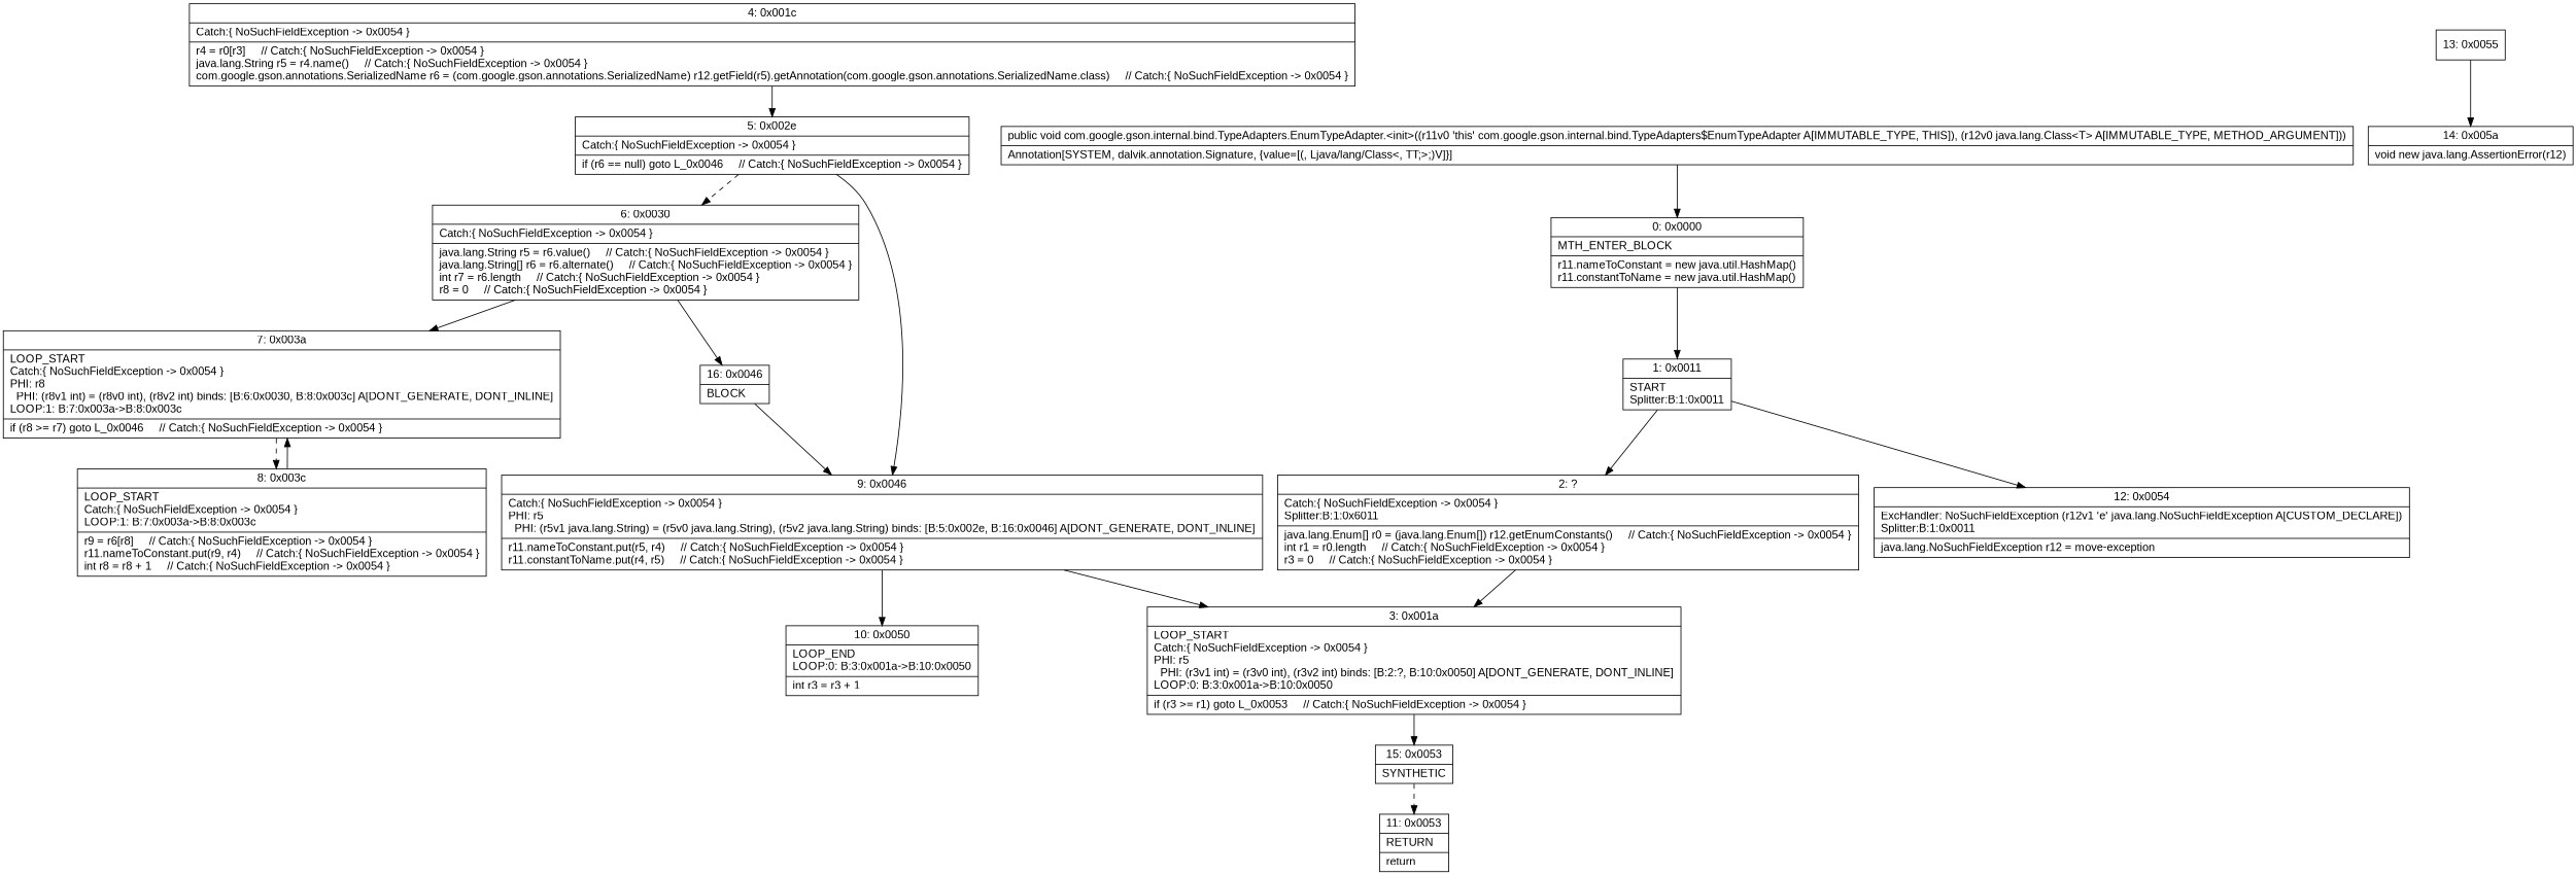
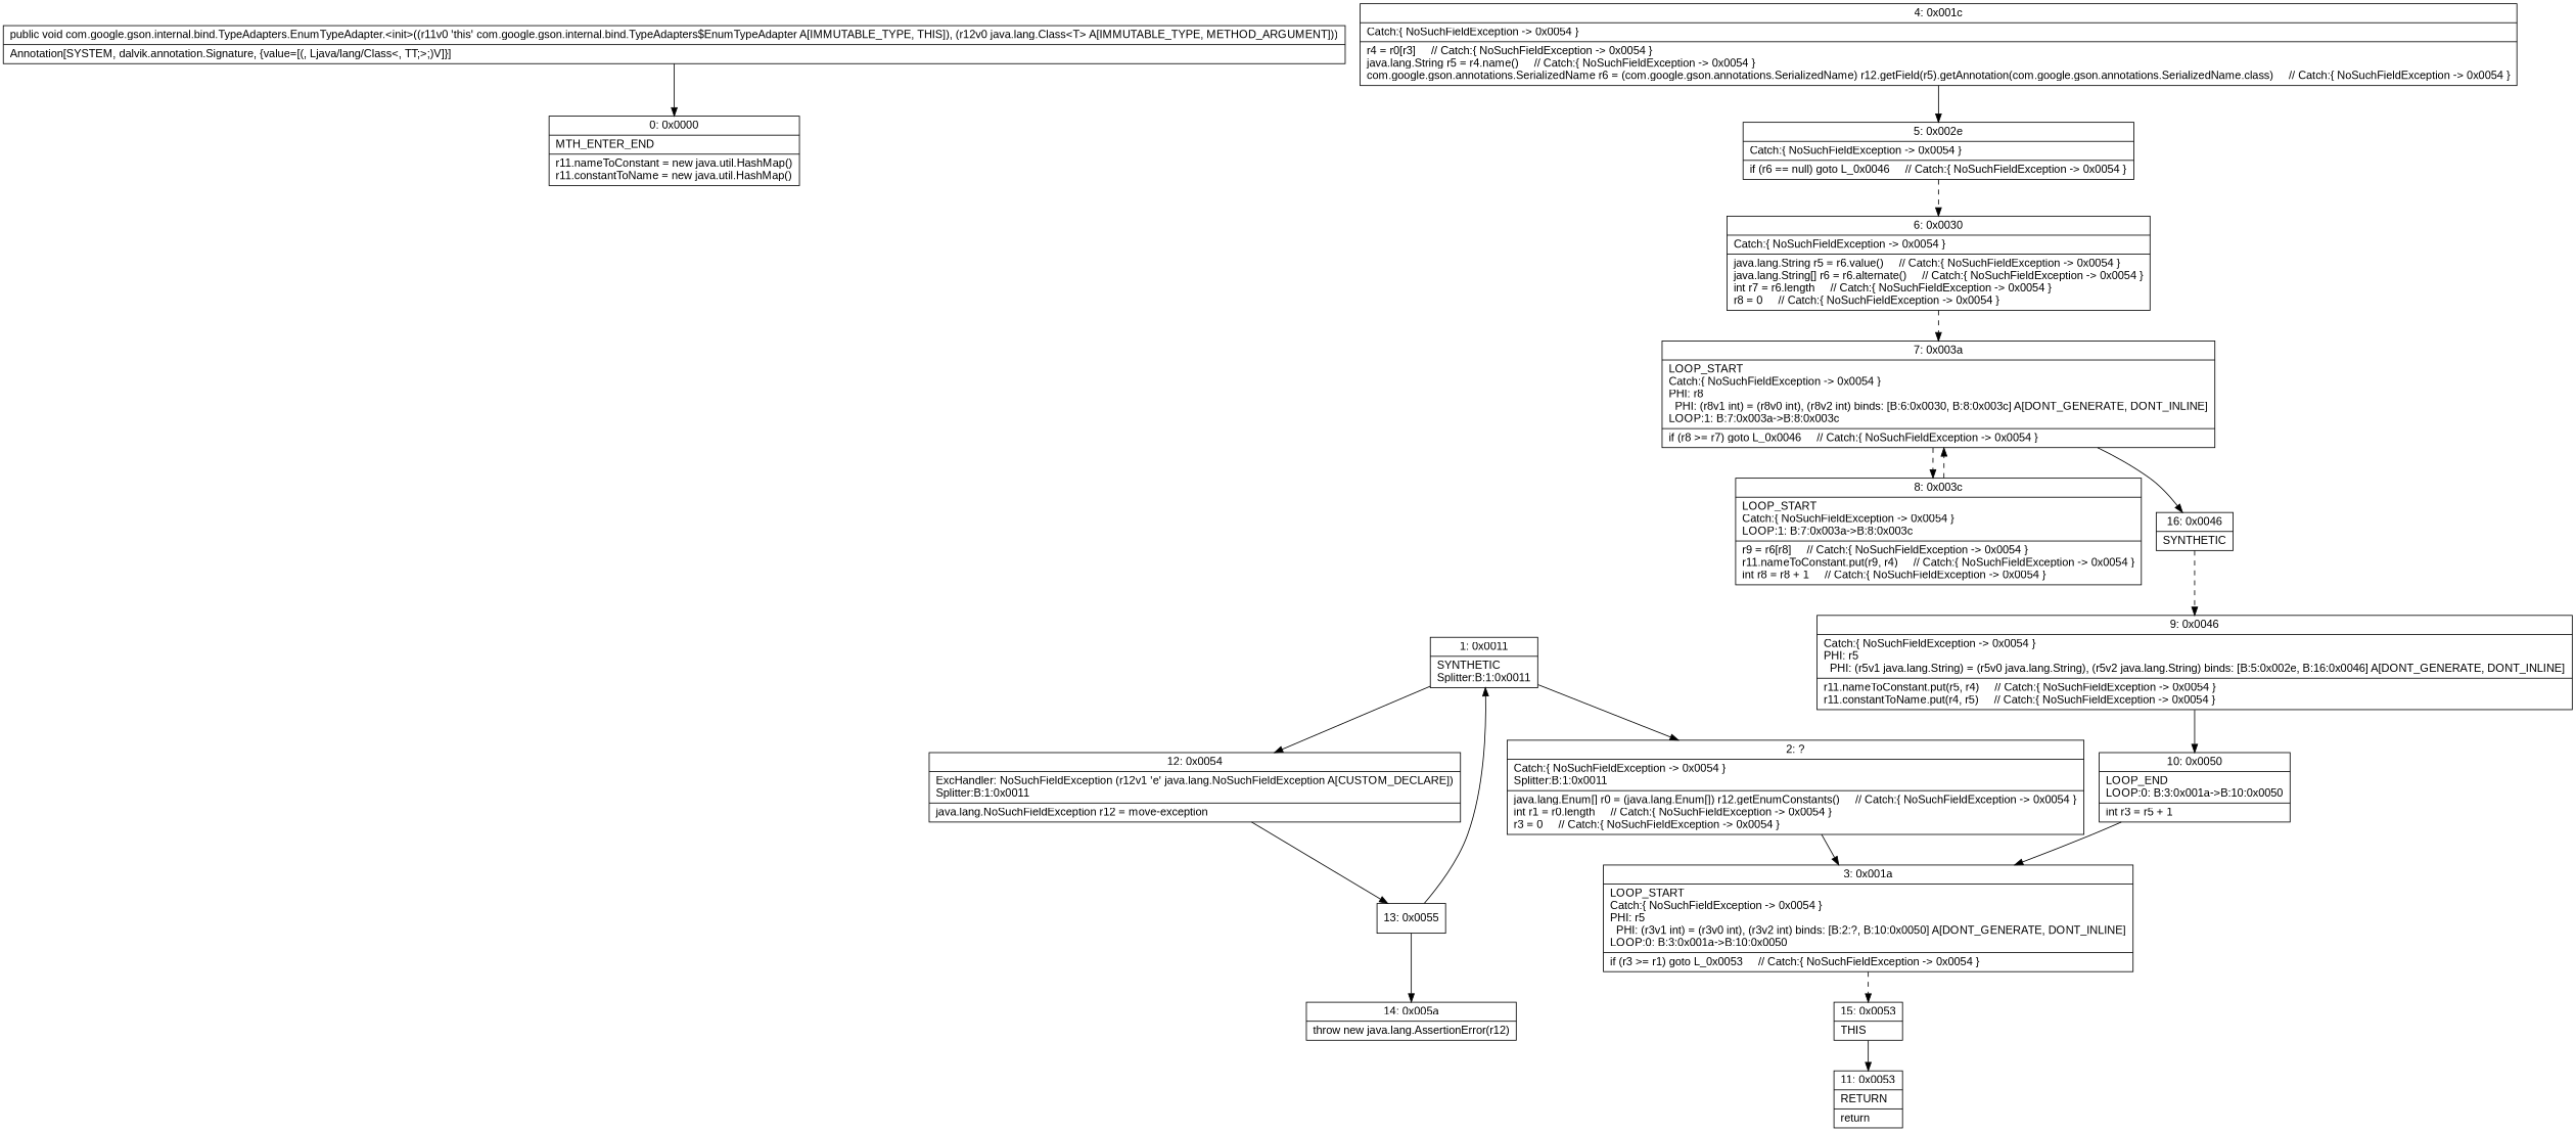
  digraph {
    fontname="Liberation Sans"
    node [fontname="Liberation Sans" shape=record]
    edge [fontname="Liberation Sans"]
-   n1 [label="{0\:\ 0x0000|MTH_ENTER_BLOCK\l|r11.nameToConstant = new java.util.HashMap()\lr11.constantToName = new java.util.HashMap()\l}"]
-   n2 [label="{1\:\ 0x0011|START\lSplitter:B:1:0x0011\l}"]
-   n3 [label="{2\:\ ?|Catch:\{ NoSuchFieldException \-\> 0x0054 \}\lSplitter:B:1:0x6011\l|java.lang.Enum[] r0 = (java.lang.Enum[]) r12.getEnumConstants()     \/\/ Catch:\{ NoSuchFieldException \-\> 0x0054 \}\lint r1 = r0.length     \/\/ Catch:\{ NoSuchFieldException \-\> 0x0054 \}\lr3 = 0     \/\/ Catch:\{ NoSuchFieldException \-\> 0x0054 \}\l}"]
+   n1 [label="{0\:\ 0x0000|MTH_ENTER_END\l|r11.nameToConstant = new java.util.HashMap()\lr11.constantToName = new java.util.HashMap()\l}"]
+   n2 [label="{1\:\ 0x0011|SYNTHETIC\lSplitter:B:1:0x0011\l}"]
+   n3 [label="{2\:\ ?|Catch:\{ NoSuchFieldException \-\> 0x0054 \}\lSplitter:B:1:0x0011\l|java.lang.Enum[] r0 = (java.lang.Enum[]) r12.getEnumConstants()     \/\/ Catch:\{ NoSuchFieldException \-\> 0x0054 \}\lint r1 = r0.length     \/\/ Catch:\{ NoSuchFieldException \-\> 0x0054 \}\lr3 = 0     \/\/ Catch:\{ NoSuchFieldException \-\> 0x0054 \}\l}"]
    n4 [label="{12\:\ 0x0054|ExcHandler: NoSuchFieldException (r12v1 'e' java.lang.NoSuchFieldException A[CUSTOM_DECLARE])\lSplitter:B:1:0x0011\l|java.lang.NoSuchFieldException r12 = move\-exception\l}"]
    n5 [label="{3\:\ 0x001a|LOOP_START\lCatch:\{ NoSuchFieldException \-\> 0x0054 \}\lPHI: r5 \l  PHI: (r3v1 int) = (r3v0 int), (r3v2 int) binds: [B:2:?, B:10:0x0050] A[DONT_GENERATE, DONT_INLINE]\lLOOP:0: B:3:0x001a\-\>B:10:0x0050\l|if (r3 \>= r1) goto L_0x0053     \/\/ Catch:\{ NoSuchFieldException \-\> 0x0054 \}\l}"]
    n6 [label="{13\:\ 0x0055}"]
-   n7 [label="{15\:\ 0x0053|SYNTHETIC\l}"]
+   n7 [label="{15\:\ 0x0053|THIS\l}"]
    n8 [label="{4\:\ 0x001c|Catch:\{ NoSuchFieldException \-\> 0x0054 \}\l|r4 = r0[r3]     \/\/ Catch:\{ NoSuchFieldException \-\> 0x0054 \}\ljava.lang.String r5 = r4.name()     \/\/ Catch:\{ NoSuchFieldException \-\> 0x0054 \}\lcom.google.gson.annotations.SerializedName r6 = (com.google.gson.annotations.SerializedName) r12.getField(r5).getAnnotation(com.google.gson.annotations.SerializedName.class)     \/\/ Catch:\{ NoSuchFieldException \-\> 0x0054 \}\l}"]
    n9 [label="{5\:\ 0x002e|Catch:\{ NoSuchFieldException \-\> 0x0054 \}\l|if (r6 == null) goto L_0x0046     \/\/ Catch:\{ NoSuchFieldException \-\> 0x0054 \}\l}"]
    n10 [label="{11\:\ 0x0053|RETURN\l|return\l}"]
    n11 [label="{6\:\ 0x0030|Catch:\{ NoSuchFieldException \-\> 0x0054 \}\l|java.lang.String r5 = r6.value()     \/\/ Catch:\{ NoSuchFieldException \-\> 0x0054 \}\ljava.lang.String[] r6 = r6.alternate()     \/\/ Catch:\{ NoSuchFieldException \-\> 0x0054 \}\lint r7 = r6.length     \/\/ Catch:\{ NoSuchFieldException \-\> 0x0054 \}\lr8 = 0     \/\/ Catch:\{ NoSuchFieldException \-\> 0x0054 \}\l}"]
    n12 [label="{9\:\ 0x0046|Catch:\{ NoSuchFieldException \-\> 0x0054 \}\lPHI: r5 \l  PHI: (r5v1 java.lang.String) = (r5v0 java.lang.String), (r5v2 java.lang.String) binds: [B:5:0x002e, B:16:0x0046] A[DONT_GENERATE, DONT_INLINE]\l|r11.nameToConstant.put(r5, r4)     \/\/ Catch:\{ NoSuchFieldException \-\> 0x0054 \}\lr11.constantToName.put(r4, r5)     \/\/ Catch:\{ NoSuchFieldException \-\> 0x0054 \}\l}"]
    n13 [label="{7\:\ 0x003a|LOOP_START\lCatch:\{ NoSuchFieldException \-\> 0x0054 \}\lPHI: r8 \l  PHI: (r8v1 int) = (r8v0 int), (r8v2 int) binds: [B:6:0x0030, B:8:0x003c] A[DONT_GENERATE, DONT_INLINE]\lLOOP:1: B:7:0x003a\-\>B:8:0x003c\l|if (r8 \>= r7) goto L_0x0046     \/\/ Catch:\{ NoSuchFieldException \-\> 0x0054 \}\l}"]
-   n14 [label="{10\:\ 0x0050|LOOP_END\lLOOP:0: B:3:0x001a\-\>B:10:0x0050\l|int r3 = r3 + 1\l}"]
+   n14 [label="{10\:\ 0x0050|LOOP_END\lLOOP:0: B:3:0x001a\-\>B:10:0x0050\l|int r3 = r5 + 1\l}"]
    n15 [label="{8\:\ 0x003c|LOOP_START\lCatch:\{ NoSuchFieldException \-\> 0x0054 \}\lLOOP:1: B:7:0x003a\-\>B:8:0x003c\l|r9 = r6[r8]     \/\/ Catch:\{ NoSuchFieldException \-\> 0x0054 \}\lr11.nameToConstant.put(r9, r4)     \/\/ Catch:\{ NoSuchFieldException \-\> 0x0054 \}\lint r8 = r8 + 1     \/\/ Catch:\{ NoSuchFieldException \-\> 0x0054 \}\l}"]
-   n16 [label="{16\:\ 0x0046|BLOCK\l}"]
-   n17 [label="{14\:\ 0x005a|void new java.lang.AssertionError(r12)\l}"]
+   n16 [label="{16\:\ 0x0046|SYNTHETIC\l}"]
+   n17 [label="{14\:\ 0x005a|throw new java.lang.AssertionError(r12)\l}"]
    n18 [label="{public void com.google.gson.internal.bind.TypeAdapters.EnumTypeAdapter.\<init\>((r11v0 'this' com.google.gson.internal.bind.TypeAdapters$EnumTypeAdapter A[IMMUTABLE_TYPE, THIS]), (r12v0 java.lang.Class\<T\> A[IMMUTABLE_TYPE, METHOD_ARGUMENT]))  | Annotation[SYSTEM, dalvik.annotation.Signature, \{value=[(, Ljava\/lang\/Class\<, TT;\>;)V]\}]\l}"]
-   n1 -> n2
+   n6 -> n2
    n2 -> n3
    n2 -> n4
    n3 -> n5
-   n5 -> n7
+   n4 -> n6
+   n5 -> n7 [style=dashed]
    n6 -> n17
-   n7 -> n10 [style=dashed]
+   n7 -> n10
    n8 -> n9
    n9 -> n11 [style=dashed]
-   n9 -> n12
-   n11 -> n13
+   n11 -> n13 [style=dashed]
    n12 -> n14
    n13 -> n15 [style=dashed]
-   n11 -> n16
-   n12 -> n5
-   n15 -> n13
-   n16 -> n12
+   n13 -> n16
+   n14 -> n5
+   n15 -> n13 [style=dashed]
+   n16 -> n12 [style=dashed]
    n18 -> n1
  }
